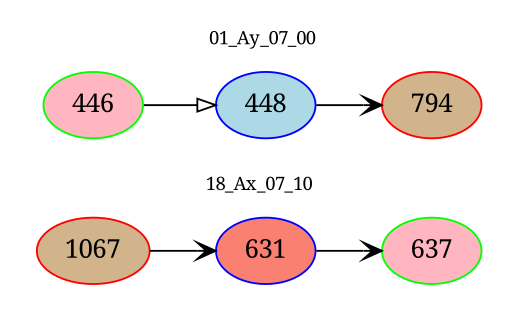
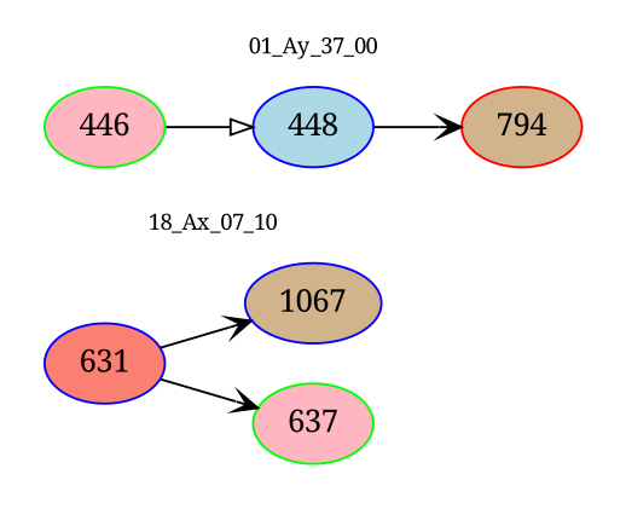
  digraph {
    fontname="Noto Serif"
    rankdir=LR
    node [color=blue fillcolor=lightpink fontname="Noto Serif" style=filled]
    edge [arrowhead=vee color=black fontname="Noto Serif"]
    n1 [fillcolor=salmon label=631]
    n2 [color=green label=637]
-   n3 [color=red fillcolor=tan label=1067]
+   n3 [fillcolor=tan label=1067]
    n4 [fillcolor=lightblue label=448]
    n5 [color=green label=446]
    n6 [color=red fillcolor=tan label=794]
    subgraph cluster_1 {
      color=white
      fontsize=10
      label="18_Ax_07_10"
      n1
      n2
      n3
    }
    subgraph cluster_2 {
      color=white
      fontsize=10
-     label="01_Ay_07_00"
+     label="01_Ay_37_00"
      n4
      n5
      n6
    }
    n1 -> n2
-   n3 -> n1
+   n1 -> n3
    n4 -> n6
    n5 -> n4 [arrowhead=onormal]
  }
